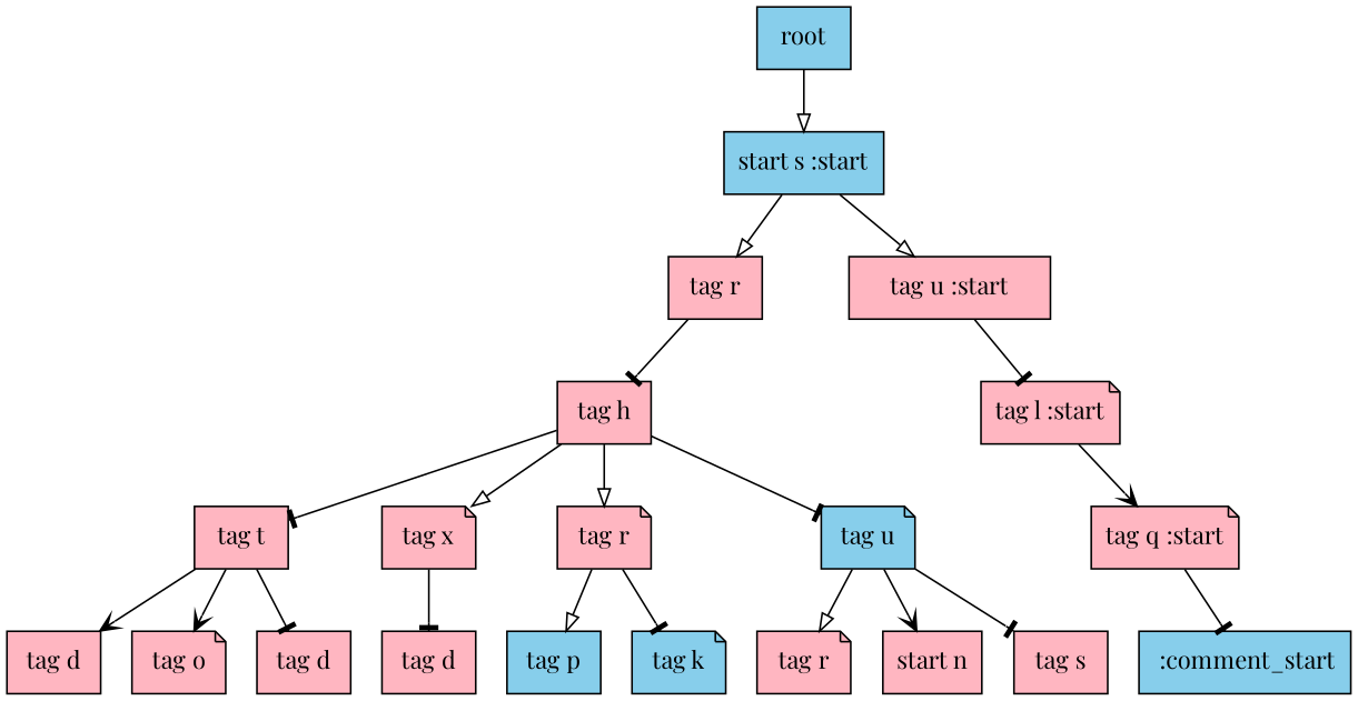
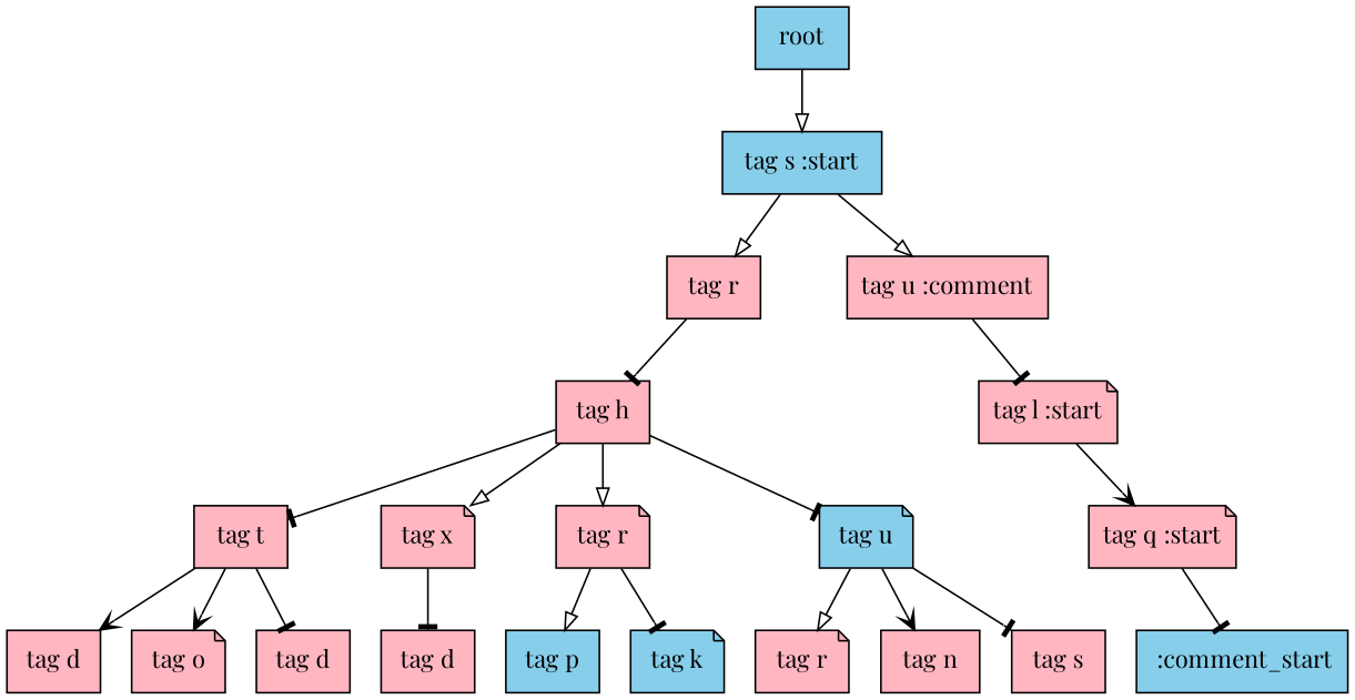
  digraph {
    fontname="Playfair Display"
    node [fillcolor=lightpink fontname="Playfair Display" shape=box style=filled]
    edge [arrowhead=tee fontname="Playfair Display"]
    n1 [fillcolor=skyblue label=root]
-   n2 [fillcolor=skyblue label="start s :start"]
+   n2 [fillcolor=skyblue label="tag s :start"]
    n3 [label="tag r"]
-   n4 [label="tag u :start"]
+   n4 [label="tag u :comment"]
    n5 [label="tag h"]
    n6 [label="tag l :start" shape=note]
    n7 [label="tag t"]
    n8 [label="tag x" shape=note]
    n9 [label="tag r" shape=note]
    n10 [fillcolor=skyblue label="tag u" shape=note]
    n11 [label="tag d"]
    n12 [label="tag o" shape=note]
    n13 [label="tag d"]
    n14 [label="tag d"]
    n15 [fillcolor=skyblue label="tag p"]
    n16 [fillcolor=skyblue label="tag k" shape=note]
    n17 [label="tag r" shape=note]
-   n18 [label="start n"]
+   n18 [label="tag n"]
    n19 [label="tag s"]
    n20 [label="tag q :start" shape=note]
    n21 [fillcolor=skyblue label=" :comment_start"]
    n1 -> n2 [arrowhead=onormal]
    n2 -> n3 [arrowhead=onormal]
    n2 -> n4 [arrowhead=onormal]
    n3 -> n5
    n4 -> n6
    n5 -> n7
    n5 -> n8 [arrowhead=onormal]
    n5 -> n9 [arrowhead=onormal]
    n5 -> n10
    n6 -> n20 [arrowhead=vee]
    n7 -> n11 [arrowhead=vee]
    n7 -> n12 [arrowhead=vee]
    n7 -> n13
    n8 -> n14
    n9 -> n15 [arrowhead=onormal]
    n9 -> n16
    n10 -> n17 [arrowhead=onormal]
    n10 -> n18 [arrowhead=vee]
    n10 -> n19
    n20 -> n21
  }
